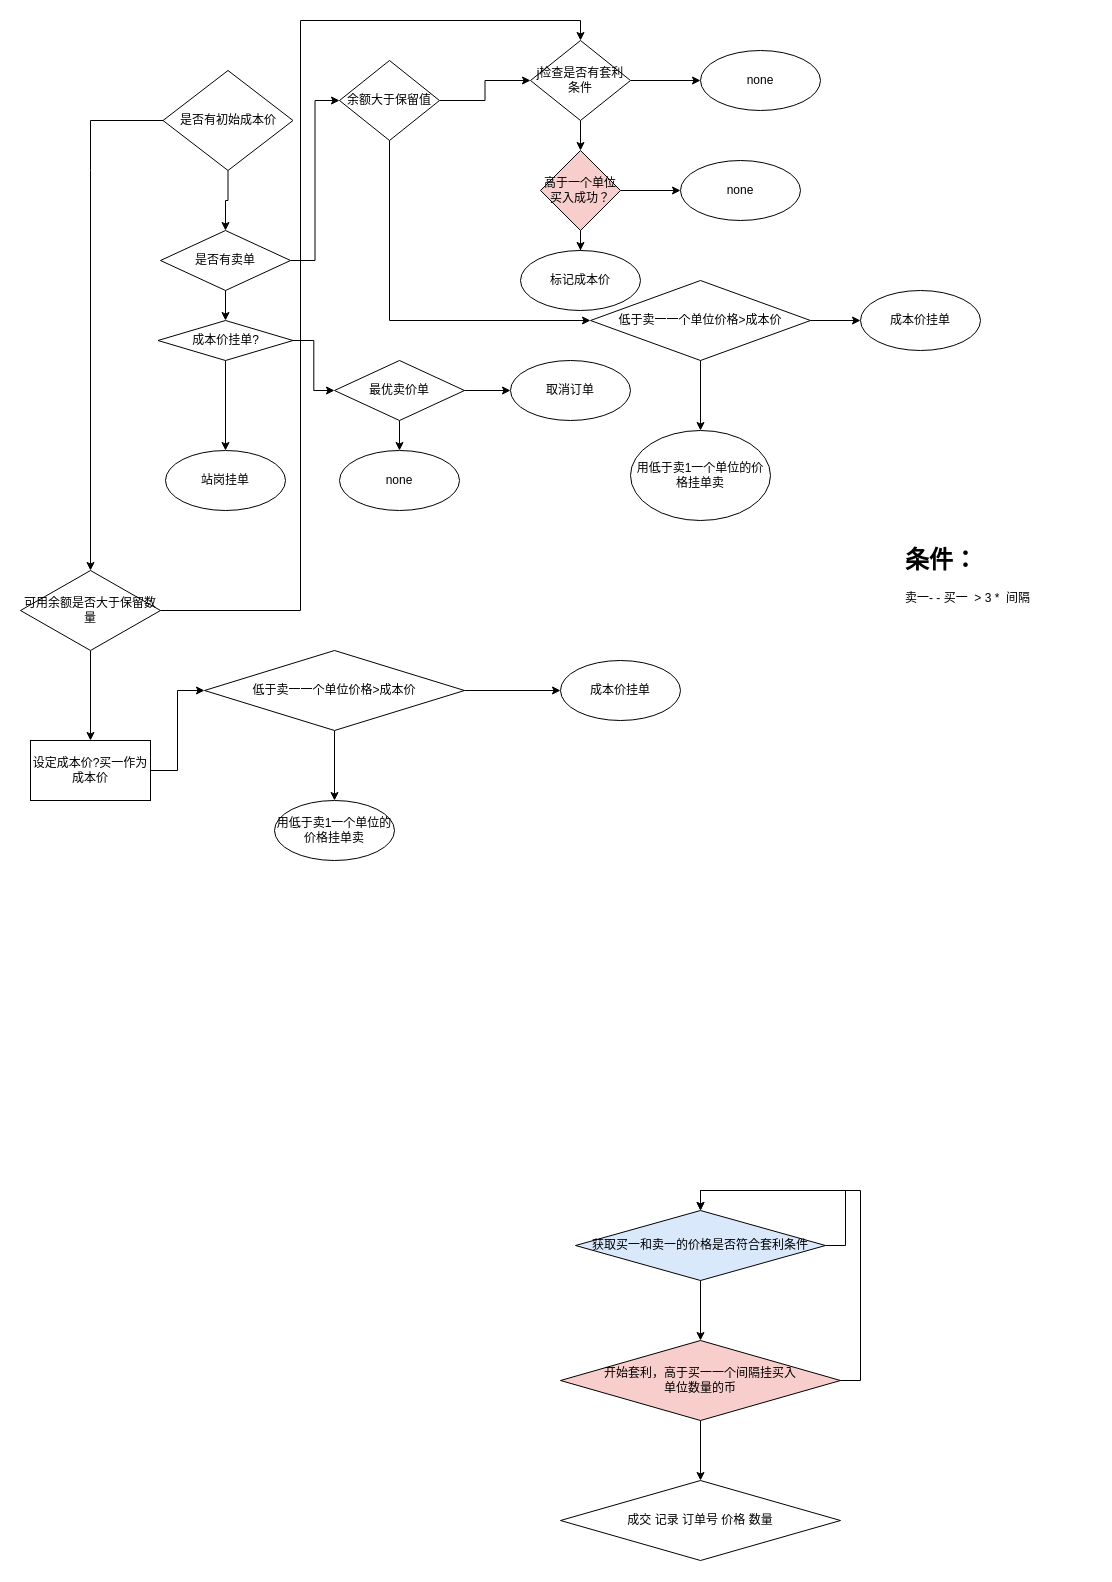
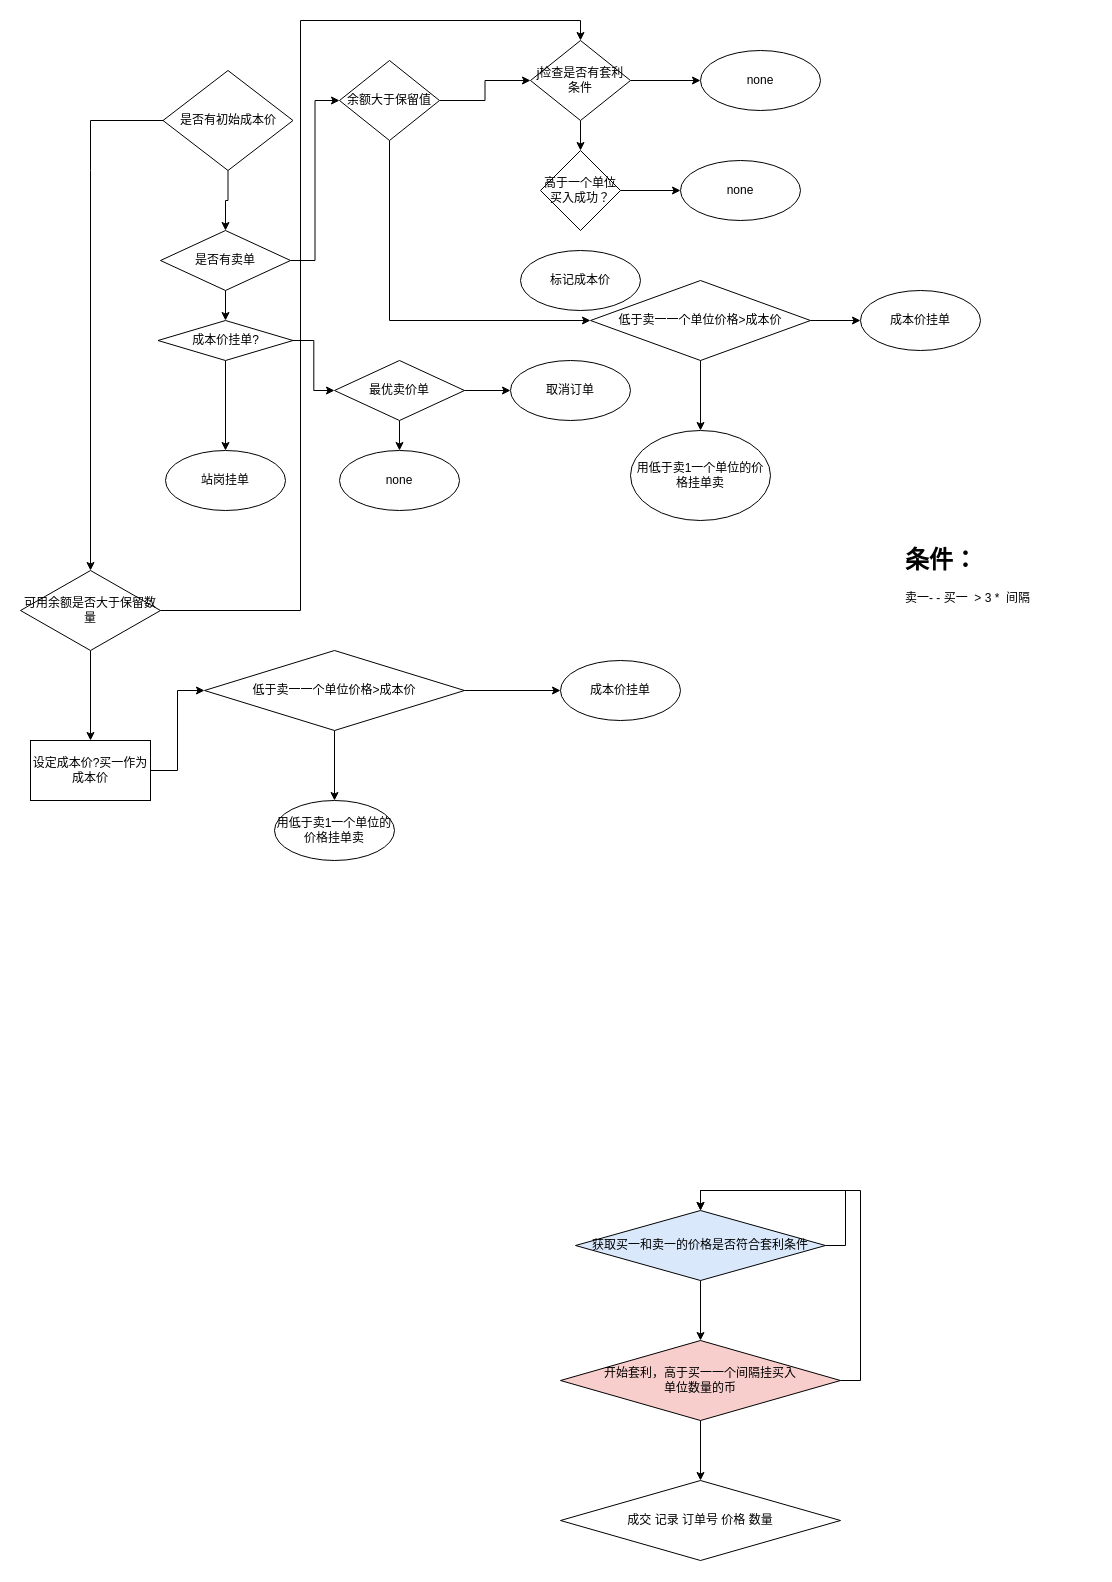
  <mxCell id="0" />
  <mxCell id="1" parent="0" />
  <mxCell id="2" style="edgeStyle=orthogonalEdgeStyle;rounded=0;orthogonalLoop=1;jettySize=auto;html=1;exitX=0.5;exitY=1;exitDx=0;exitDy=0;entryX=0.5;entryY=0;entryDx=0;entryDy=0;" parent="1" source="3" target="7" edge="1"><mxGeometry relative="1" as="geometry" /></mxCell>
  <mxCell id="3" value="获取买一和卖一的价格是否符合套利条件" style="rhombus;whiteSpace=wrap;html=1;fillColor=#dae8fc;" parent="1" vertex="1"><mxGeometry x="575" y="1210" width="250" height="70" as="geometry" /></mxCell>
  <mxCell id="4" value="&lt;h1&gt;条件：&lt;/h1&gt;&lt;div&gt;卖一- - 买一&amp;nbsp; &amp;gt; 3 *&amp;nbsp; 间隔&lt;/div&gt;" style="text;html=1;strokeColor=none;fillColor=none;spacing=5;spacingTop=-20;whiteSpace=wrap;overflow=hidden;rounded=0;" parent="1" vertex="1"><mxGeometry x="900" y="540" width="190" height="70" as="geometry" /></mxCell>
  <mxCell id="5" value="" style="edgeStyle=orthogonalEdgeStyle;rounded=0;orthogonalLoop=1;jettySize=auto;html=1;" parent="1" source="7" target="8" edge="1"><mxGeometry relative="1" as="geometry" /></mxCell>
  <mxCell id="6" style="edgeStyle=orthogonalEdgeStyle;rounded=0;orthogonalLoop=1;jettySize=auto;html=1;exitX=1;exitY=0.5;exitDx=0;exitDy=0;entryX=0.5;entryY=0;entryDx=0;entryDy=0;" parent="1" source="7" target="3" edge="1"><mxGeometry relative="1" as="geometry" /></mxCell>
  <mxCell id="7" value="开始套利，高于买一一个间隔挂买入&lt;br&gt;单位数量的币" style="rhombus;whiteSpace=wrap;html=1;fillColor=#f8cecc;" parent="1" vertex="1"><mxGeometry x="560" y="1340" width="280" height="80" as="geometry" /></mxCell>
  <mxCell id="8" value="成交 记录 订单号 价格 数量" style="rhombus;whiteSpace=wrap;html=1;" parent="1" vertex="1"><mxGeometry x="560" y="1480" width="280" height="80" as="geometry" /></mxCell>
  <mxCell id="9" style="edgeStyle=orthogonalEdgeStyle;rounded=0;orthogonalLoop=1;jettySize=auto;html=1;exitX=1;exitY=0.5;exitDx=0;exitDy=0;entryX=0.5;entryY=0;entryDx=0;entryDy=0;" parent="1" source="3" target="3" edge="1"><mxGeometry relative="1" as="geometry"><Array as="points"><mxPoint x="845" y="1245" /><mxPoint x="845" y="1190" /><mxPoint x="700" y="1190" /></Array></mxGeometry></mxCell>
  <mxCell id="10" style="edgeStyle=orthogonalEdgeStyle;rounded=0;orthogonalLoop=1;jettySize=auto;html=1;exitX=1;exitY=0.5;exitDx=0;exitDy=0;entryX=0.5;entryY=0;entryDx=0;entryDy=0;" parent="1" source="12" target="41" edge="1"><mxGeometry relative="1" as="geometry"><Array as="points"><mxPoint x="300" y="610" /><mxPoint x="300" y="20" /><mxPoint x="580" y="20" /></Array></mxGeometry></mxCell>
  <mxCell id="11" value="" style="edgeStyle=orthogonalEdgeStyle;rounded=0;orthogonalLoop=1;jettySize=auto;html=1;" parent="1" source="12" target="51" edge="1"><mxGeometry relative="1" as="geometry" /></mxCell>
  <mxCell id="12" value="可用余额是否大于保留数量" style="rhombus;whiteSpace=wrap;html=1;" parent="1" vertex="1"><mxGeometry x="20" y="570" width="140" height="80" as="geometry" /></mxCell>
  <mxCell id="13" value="" style="edgeStyle=orthogonalEdgeStyle;rounded=0;orthogonalLoop=1;jettySize=auto;html=1;" parent="1" source="15" target="48" edge="1"><mxGeometry relative="1" as="geometry" /></mxCell>
  <mxCell id="14" value="" style="edgeStyle=orthogonalEdgeStyle;rounded=0;orthogonalLoop=1;jettySize=auto;html=1;" parent="1" source="15" target="49" edge="1"><mxGeometry relative="1" as="geometry" /></mxCell>
  <mxCell id="15" value="低于卖一一个单位价格&amp;gt;成本价" style="rhombus;whiteSpace=wrap;html=1;" parent="1" vertex="1"><mxGeometry x="204" y="650" width="260" height="80" as="geometry" /></mxCell>
  <mxCell id="16" value="" style="edgeStyle=orthogonalEdgeStyle;rounded=0;orthogonalLoop=1;jettySize=auto;html=1;" parent="1" source="18" target="21" edge="1"><mxGeometry relative="1" as="geometry" /></mxCell>
  <mxCell id="17" style="edgeStyle=orthogonalEdgeStyle;rounded=0;orthogonalLoop=1;jettySize=auto;html=1;exitX=0;exitY=0.5;exitDx=0;exitDy=0;entryX=0.5;entryY=0;entryDx=0;entryDy=0;" parent="1" source="18" target="12" edge="1"><mxGeometry relative="1" as="geometry"><Array as="points"><mxPoint x="90" y="170" /><mxPoint x="90" y="555" /></Array></mxGeometry></mxCell>
  <mxCell id="18" value="是否有初始成本价" style="rhombus;whiteSpace=wrap;html=1;" parent="1" vertex="1"><mxGeometry x="162.5" y="70" width="130" height="100" as="geometry" /></mxCell>
  <mxCell id="19" value="" style="edgeStyle=orthogonalEdgeStyle;rounded=0;orthogonalLoop=1;jettySize=auto;html=1;" parent="1" source="21" target="31" edge="1"><mxGeometry relative="1" as="geometry" /></mxCell>
  <mxCell id="20" style="edgeStyle=orthogonalEdgeStyle;rounded=0;orthogonalLoop=1;jettySize=auto;html=1;exitX=1;exitY=0.5;exitDx=0;exitDy=0;entryX=0;entryY=0.5;entryDx=0;entryDy=0;" parent="1" source="21" target="38" edge="1"><mxGeometry relative="1" as="geometry" /></mxCell>
  <mxCell id="21" value="是否有卖单" style="rhombus;whiteSpace=wrap;html=1;" parent="1" vertex="1"><mxGeometry x="160" y="230" width="130" height="60" as="geometry" /></mxCell>
  <mxCell id="22" value="" style="edgeStyle=orthogonalEdgeStyle;rounded=0;orthogonalLoop=1;jettySize=auto;html=1;" parent="1" source="24" target="25" edge="1"><mxGeometry relative="1" as="geometry" /></mxCell>
  <mxCell id="23" value="" style="edgeStyle=orthogonalEdgeStyle;rounded=0;orthogonalLoop=1;jettySize=auto;html=1;" parent="1" source="24" target="32" edge="1"><mxGeometry relative="1" as="geometry" /></mxCell>
  <mxCell id="24" value="最优卖价单" style="rhombus;whiteSpace=wrap;html=1;" parent="1" vertex="1"><mxGeometry x="334" y="360" width="130" height="60" as="geometry" /></mxCell>
  <mxCell id="25" value="取消订单" style="ellipse;whiteSpace=wrap;html=1;" parent="1" vertex="1"><mxGeometry x="510" y="360" width="120" height="60" as="geometry" /></mxCell>
  <mxCell id="26" value="" style="edgeStyle=orthogonalEdgeStyle;rounded=0;orthogonalLoop=1;jettySize=auto;html=1;" parent="1" source="28" target="34" edge="1"><mxGeometry relative="1" as="geometry" /></mxCell>
  <mxCell id="27" value="" style="edgeStyle=orthogonalEdgeStyle;rounded=0;orthogonalLoop=1;jettySize=auto;html=1;" parent="1" source="28" target="35" edge="1"><mxGeometry relative="1" as="geometry" /></mxCell>
  <mxCell id="28" value="低于卖一一个单位价格&amp;gt;成本价" style="rhombus;whiteSpace=wrap;html=1;" parent="1" vertex="1"><mxGeometry x="590" y="280" width="220" height="80" as="geometry" /></mxCell>
  <mxCell id="29" style="edgeStyle=orthogonalEdgeStyle;rounded=0;orthogonalLoop=1;jettySize=auto;html=1;exitX=1;exitY=0.5;exitDx=0;exitDy=0;entryX=0;entryY=0.5;entryDx=0;entryDy=0;" parent="1" source="31" target="24" edge="1"><mxGeometry relative="1" as="geometry" /></mxCell>
  <mxCell id="30" value="" style="edgeStyle=orthogonalEdgeStyle;rounded=0;orthogonalLoop=1;jettySize=auto;html=1;" parent="1" source="31" target="33" edge="1"><mxGeometry relative="1" as="geometry" /></mxCell>
  <mxCell id="31" value="成本价挂单?" style="rhombus;whiteSpace=wrap;html=1;" parent="1" vertex="1"><mxGeometry x="157.5" y="320" width="135" height="40" as="geometry" /></mxCell>
  <mxCell id="32" value="none" style="ellipse;whiteSpace=wrap;html=1;" parent="1" vertex="1"><mxGeometry x="339" y="450" width="120" height="60" as="geometry" /></mxCell>
  <mxCell id="33" value="站岗挂单" style="ellipse;whiteSpace=wrap;html=1;" parent="1" vertex="1"><mxGeometry x="165" y="450" width="120" height="60" as="geometry" /></mxCell>
  <mxCell id="34" value="用低于卖1一个单位的价格挂单卖" style="ellipse;whiteSpace=wrap;html=1;" parent="1" vertex="1"><mxGeometry x="630" y="430" width="140" height="90" as="geometry" /></mxCell>
  <mxCell id="35" value="成本价挂单" style="ellipse;whiteSpace=wrap;html=1;" parent="1" vertex="1"><mxGeometry x="860" y="290" width="120" height="60" as="geometry" /></mxCell>
  <mxCell id="36" style="edgeStyle=orthogonalEdgeStyle;rounded=0;orthogonalLoop=1;jettySize=auto;html=1;exitX=0.5;exitY=1;exitDx=0;exitDy=0;entryX=0;entryY=0.5;entryDx=0;entryDy=0;" parent="1" source="38" target="28" edge="1"><mxGeometry relative="1" as="geometry" /></mxCell>
  <mxCell id="37" value="" style="edgeStyle=orthogonalEdgeStyle;rounded=0;orthogonalLoop=1;jettySize=auto;html=1;" parent="1" source="38" target="41" edge="1"><mxGeometry relative="1" as="geometry" /></mxCell>
  <mxCell id="38" value="余额大于保留值" style="rhombus;whiteSpace=wrap;html=1;" parent="1" vertex="1"><mxGeometry x="339" y="60" width="100" height="80" as="geometry" /></mxCell>
  <mxCell id="39" value="" style="edgeStyle=orthogonalEdgeStyle;rounded=0;orthogonalLoop=1;jettySize=auto;html=1;" parent="1" source="41" target="42" edge="1"><mxGeometry relative="1" as="geometry" /></mxCell>
  <mxCell id="40" value="" style="edgeStyle=orthogonalEdgeStyle;rounded=0;orthogonalLoop=1;jettySize=auto;html=1;" parent="1" source="41" target="45" edge="1"><mxGeometry relative="1" as="geometry" /></mxCell>
  <mxCell id="41" value="j检查是否有套利条件" style="rhombus;whiteSpace=wrap;html=1;" parent="1" vertex="1"><mxGeometry x="530" y="40" width="100" height="80" as="geometry" /></mxCell>
  <mxCell id="42" value="none" style="ellipse;whiteSpace=wrap;html=1;" parent="1" vertex="1"><mxGeometry x="700" y="50" width="120" height="60" as="geometry" /></mxCell>
- <mxCell id="43" value="" style="edgeStyle=orthogonalEdgeStyle;rounded=0;orthogonalLoop=1;jettySize=auto;html=1;" parent="1" source="45" target="46" edge="1"><mxGeometry relative="1" as="geometry" /></mxCell>
  <mxCell id="44" value="" style="edgeStyle=orthogonalEdgeStyle;rounded=0;orthogonalLoop=1;jettySize=auto;html=1;" parent="1" source="45" target="47" edge="1"><mxGeometry relative="1" as="geometry" /></mxCell>
- <mxCell id="45" value="高于一个单位买入成功？" style="rhombus;whiteSpace=wrap;html=1;fillColor=#f8cecc;" parent="1" vertex="1"><mxGeometry x="540" y="150" width="80" height="80" as="geometry" /></mxCell>
+ <mxCell id="45" value="高于一个单位买入成功？" style="rhombus;whiteSpace=wrap;html=1;" parent="1" vertex="1"><mxGeometry x="540" y="150" width="80" height="80" as="geometry" /></mxCell>
  <mxCell id="46" value="标记成本价" style="ellipse;whiteSpace=wrap;html=1;" parent="1" vertex="1"><mxGeometry x="520" y="250" width="120" height="60" as="geometry" /></mxCell>
  <mxCell id="47" value="none" style="ellipse;whiteSpace=wrap;html=1;" parent="1" vertex="1"><mxGeometry x="680" y="160" width="120" height="60" as="geometry" /></mxCell>
  <mxCell id="48" value="用低于卖1一个单位的价格挂单卖" style="ellipse;whiteSpace=wrap;html=1;" parent="1" vertex="1"><mxGeometry x="274" y="800" width="120" height="60" as="geometry" /></mxCell>
  <mxCell id="49" value="成本价挂单" style="ellipse;whiteSpace=wrap;html=1;" parent="1" vertex="1"><mxGeometry x="560" y="660" width="120" height="60" as="geometry" /></mxCell>
  <mxCell id="50" style="edgeStyle=orthogonalEdgeStyle;rounded=0;orthogonalLoop=1;jettySize=auto;html=1;exitX=1;exitY=0.5;exitDx=0;exitDy=0;entryX=0;entryY=0.5;entryDx=0;entryDy=0;" parent="1" source="51" target="15" edge="1"><mxGeometry relative="1" as="geometry" /></mxCell>
  <mxCell id="51" value="设定成本价?买一作为成本价" style="whiteSpace=wrap;html=1;" parent="1" vertex="1"><mxGeometry x="30" y="740" width="120" height="60" as="geometry" /></mxCell>
